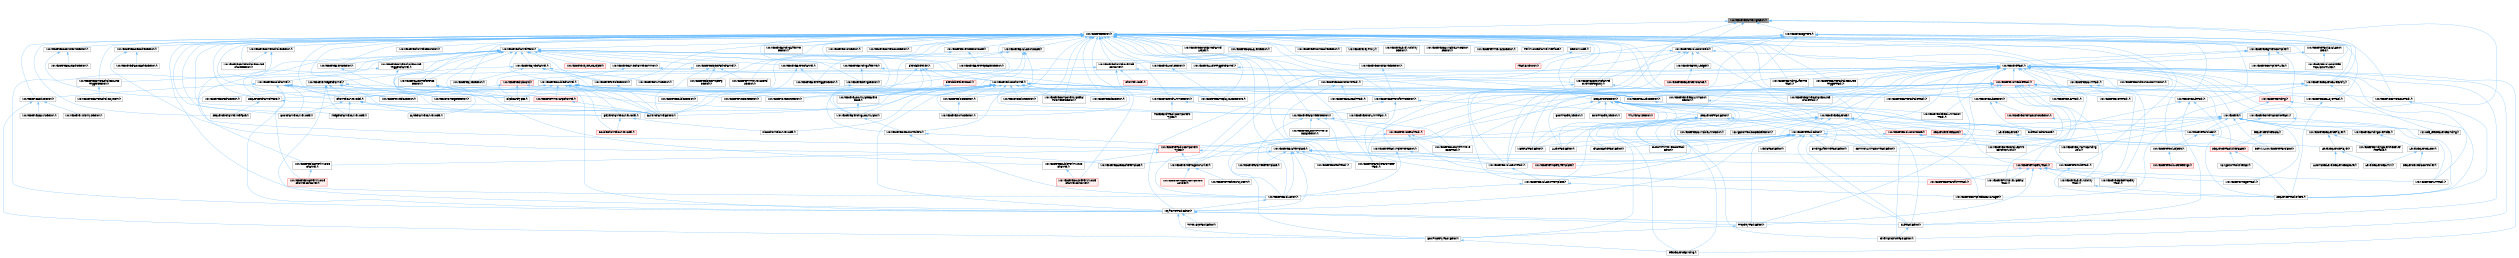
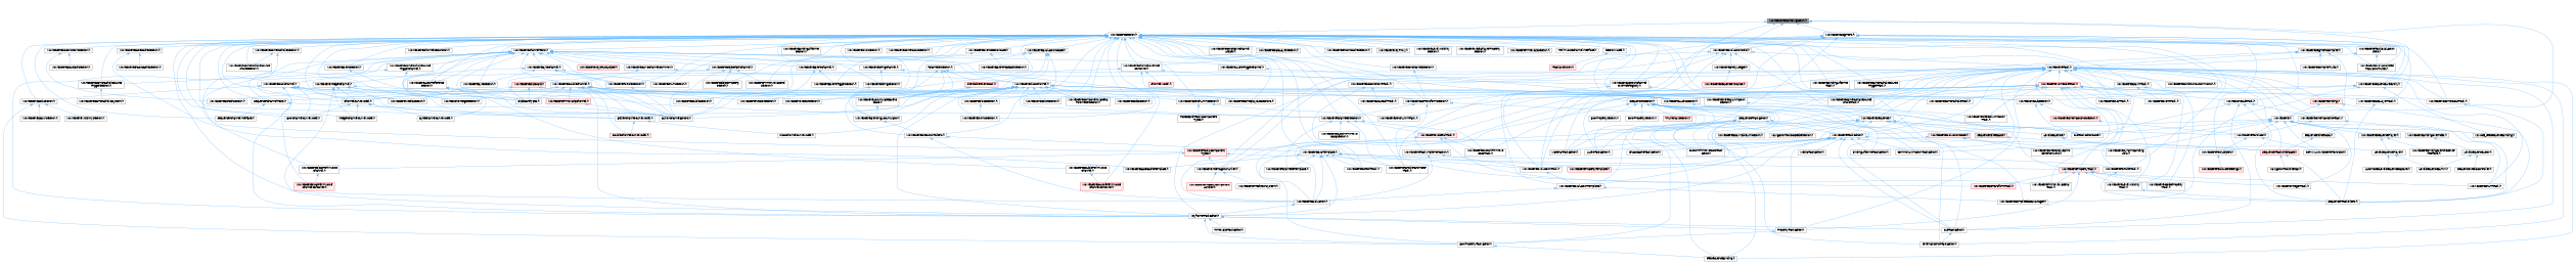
  digraph {
    node [color=grey40 fillcolor=white fontname=Helvetica fontsize=10 shape=box style=filled]
    edge [color=steelblue1 dir=back fontname=Helvetica fontsize=10 labelfontname=Helvetica labelfontsize=10 style=solid]
    n1 [color=gray40 fillcolor=grey60 fontcolor=black height=0.2 label="MovieSceneFrameMigration.h" width=0.4]
    n2 [height=0.2 label="MovieScene.h" width=0.4]
    n3 [height=0.2 label="MovieSceneEvaluationField.h" width=0.4]
    n4 [height=0.2 label="MovieSceneEvaluationTemplate.h" width=0.4]
    n5 [height=0.2 label="MovieSceneSection.h" width=0.4]
    n6 [height=0.2 label="MovieSceneSegment.h" width=0.4]
    n7 [height=0.2 label="MovieSceneSequenceHierarchy.h" width=0.4]
    n8 [height=0.2 label="FCPXMLMovieSceneTranslator.h" width=0.4]
    n9 [height=0.2 label="K2Node_GetSequenceBinding.h" width=0.4]
    n10 [height=0.2 label="MovieSceneBindingOverrides.h" width=0.4]
    n11 [height=0.2 label="MovieSceneDirectorBlueprint\lConditionUtils.h" width=0.4]
    n12 [height=0.2 label="MovieSceneDynamicBinding\lUtils.h" width=0.4]
    n13 [height=0.2 label="MovieSceneEnumTrack.h" width=0.4]
    n14 [height=0.2 label="MovieSceneIntegerTrack.h" width=0.4]
    n15 [height=0.2 label="MovieSceneSequencePlayer.h" width=0.4]
    n16 [height=0.2 label="MovieSceneTrackEditor.h" width=0.4]
    n17 [height=0.2 label="MovieSceneTranslator.h" width=0.4]
    n18 [height=0.2 label="SubTrackEditorBase.h" width=0.4]
    n19 [height=0.2 label="MovieSceneChannelOverride\lContainer.h" width=0.4]
    n20 [height=0.2 label="MovieSceneSectionChannel\lOverrideRegistry.h" width=0.4]
    n21 [height=0.2 label="MovieSceneInterrogationLinker.h" width=0.4]
    n22 [height=0.2 label="MovieSceneCompiledDataManager.h" width=0.4]
    n23 [height=0.2 label="MovieSceneEntityLedger.h" width=0.4]
    n24 [height=0.2 label="MovieSceneEvaluationTrack.h" width=0.4]
    n25 [height=0.2 label="MovieSceneTrack.h" width=0.4]
    n26 [height=0.2 label="MovieSceneEvaluation.h" width=0.4]
    n27 [height=0.2 label="MovieSceneToolHelpers.h" width=0.4]
    n28 [height=0.2 label="MovieScene3DTransformSection.h" width=0.4]
    n29 [height=0.2 label="MovieSceneParameterSection.h" width=0.4]
    n30 [height=0.2 label="MovieSceneParticleParameter\lTrack.h" width=0.4]
    n31 [height=0.2 label="MovieScene3DConstraintTrack.h" width=0.4]
    n32 [height=0.2 label="MovieSceneBindingLifetime\lTrack.h" width=0.4]
    n33 [height=0.2 label="MovieSceneCVarTrack.h" width=0.4]
    n34 [height=0.2 label="MovieSceneCameraCutTrack.h" width=0.4]
    n35 [height=0.2 label="MovieSceneCameraShakeSource\lTriggerTrack.h" width=0.4]
    n36 [height=0.2 label="MovieSceneSequence.h" width=0.4]
    n37 [height=0.2 label="MovieSceneSpawnTrack.h" width=0.4]
    n38 [height=0.2 label="MovieScene3DPathTrack.h" width=0.4]
    n39 [height=0.2 label="MovieSceneGameplayCueSections.h" width=0.4]
    n40 [height=0.2 label="SequencerChannelTraits.h" width=0.4]
    n41 [height=0.2 label="SequencerChannelInterface.h" width=0.4]
    n42 [height=0.2 label="MovieSceneCameraShakeSource\lShakeTrack.h" width=0.4]
    n43 [height=0.2 label="MovieSceneCameraShakeTrack.h" width=0.4]
    n44 [height=0.2 label="MovieSceneDataLayerTrack.h" width=0.4]
    n45 [height=0.2 label="MovieSceneParticleTrack.h" width=0.4]
    n46 [height=0.2 label="MovieSceneSubTrack.h" width=0.4]
    n47 [height=0.2 label="BezierChannelCurveModel.h" width=0.4]
    n48 [height=0.2 label="BoolChannelCurveModel.h" width=0.4]
    n49 [height=0.2 label="ChannelCurveModel.h" width=0.4]
    n50 [height=0.2 label="IntegerChannelCurveModel.h" width=0.4]
    n51 [height=0.2 label="IMovieSceneChannelDecoration.h" width=0.4]
    n52 [height=0.2 label="ISequencerSection.h" width=0.4]
    n53 [height=0.2 label="MovieScene3DConstraintSection.h" width=0.4]
    n54 [height=0.2 label="MovieSceneActorReference\lSection.h" width=0.4]
    n55 [height=0.2 label="MovieSceneAudioSection.h" width=0.4]
    n56 [height=0.2 label="MovieSceneBaseCacheSection.h" width=0.4]
    n57 [height=0.2 label="MovieSceneBindingLifetime\lSection.h" width=0.4]
    n58 [height=0.2 label="MovieSceneBoolSection.h" width=0.4]
    n59 [height=0.2 label="MovieSceneByteSection.h" width=0.4]
    n60 [height=0.2 label="MovieSceneCVarSection.h" width=0.4]
    n61 [height=0.2 label="MovieSceneCameraCutSection.h" width=0.4]
    n62 [height=0.2 label="MovieSceneCameraShakeSection.h" width=0.4]
    n63 [height=0.2 label="MovieSceneCameraShakeSource\lShakeSection.h" width=0.4]
    n64 [height=0.2 label="MovieSceneCameraShakeSource\lTriggerSection.h" width=0.4]
    n65 [height=0.2 label="MovieSceneChannelTraits.h" width=0.4]
    n66 [height=0.2 label="MovieSceneMediaSection.h" width=0.4]
    n67 [height=0.2 label="MovieSceneEnumSection.h" width=0.4]
    n68 [height=0.2 label="MovieSceneParticleSection.h" width=0.4]
    n69 [height=0.2 label="MovieSceneDoubleSection.h" width=0.4]
    n70 [height=0.2 label="MovieSceneRotatorSection.h" width=0.4]
    n71 [height=0.2 label="MovieSceneSubSection.h" width=0.4]
    n72 [height=0.2 label="MovieSceneVectorSection.h" width=0.4]
    n73 [height=0.2 label="MovieSceneColorSection.h" width=0.4]
    n74 [height=0.2 label="MovieSceneComponentMaterial\lParameterSection.h" width=0.4]
    n75 [height=0.2 label="MovieSceneFadeSection.h" width=0.4]
    n76 [height=0.2 label="MovieSceneFloatSection.h" width=0.4]
    n77 [height=0.2 label="MovieSceneSlomoSection.h" width=0.4]
    n78 [height=0.2 label="MovieSceneSkeletalAnimation\lSection.h" width=0.4]
    n79 [height=0.2 label="MovieSceneStitchAnimSection.h" width=0.4]
    n80 [height=0.2 label="MovieSceneEventSection.h" width=0.4]
    n81 [height=0.2 label="MovieSceneIntegerSection.h" width=0.4]
    n82 [height=0.2 label="MovieSceneObjectProperty\lSection.h" width=0.4]
    n83 [height=0.2 label="MovieScenePrimitiveMaterial\lSection.h" width=0.4]
    n84 [height=0.2 label="MovieSceneStringSection.h" width=0.4]
    n85 [height=0.2 label="MovieSceneConstrainedSection.h" width=0.4]
    n86 [height=0.2 label="MovieSceneConstraintChannel\lHelper.h" width=0.4]
    n87 [height=0.2 label="MovieSceneDataLayerSection.h" width=0.4]
    n88 [height=0.2 label="MovieSceneEvalTemplate.h" width=0.4]
    n89 [height=0.2 label="MovieSceneEvaluationScope.h" width=0.4]
    n90 [height=0.2 label="MovieSceneEvaluationTree\lPopulationRules.h" width=0.4]
    n91 [height=0.2 label="MovieSceneEventSectionBase.h" width=0.4]
    n92 [height=0.2 label="MovieSceneGroomCacheSection.h" width=0.4]
-   n93 [height=0.2 label="MovieSceneHookSection.h" width=0.4]
    n94 [height=0.2 label="MovieSceneKeyProxy.h" width=0.4]
    n95 [height=0.2 label="MovieSceneLevelVisibility\lSection.h" width=0.4]
-   n96 [height=0.2 label="MovieSceneSpawnableAnnotation\lSection.h" width=0.4]
+   n96 [height=0.2 label="MovieSceneMediaPlayerProperty\lSection.h" width=0.4]
    n97 [height=0.2 label="MovieSceneTimeWarpSection.h" width=0.4]
    n98 [height=0.2 label="PerlinNoiseChannelInterface.h" width=0.4]
    n99 [height=0.2 label="SectionModel.h" width=0.4]
    n100 [height=0.2 label="MovieSceneSegmentCompiler.h" width=0.4]
    n101 [height=0.2 label="MovieSceneTrackEvaluation\lField.h" width=0.4]
    n102 [height=0.2 label="MovieSceneTrackImplementation.h" width=0.4]
    n103 [height=0.2 label="LevelSequenceActor.h" width=0.4]
    n104 [height=0.2 label="LevelSequencePlayer.h" width=0.4]
    n105 [height=0.2 label="MovieSceneBindingEventReceiver\lInterface.h" width=0.4]
    n106 [height=0.2 label="AudioTrackEditor.h" width=0.4]
    n107 [height=0.2 label="BindingLifetimeTrackEditor.h" width=0.4]
    n108 [height=0.2 label="ChaosCacheTrackEditor.h" width=0.4]
    n109 [height=0.2 label="CommonAnimationTrackEditor.h" width=0.4]
    n110 [height=0.2 label="CustomPrimitiveDataTrack\lEditor.h" width=0.4]
    n111 [height=0.2 label="KeyframeTrackEditor.h" width=0.4]
    n112 [height=0.2 label="PropertyTrackEditor.h" width=0.4]
    n113 [height=0.2 label="SubTrackEditor.h" width=0.4]
    n114 [height=0.2 label="MaterialTrackEditor.h" width=0.4]
    n115 [height=0.2 label="MediaTrackEditor.h" width=0.4]
    n116 [color=red fillcolor="#FFF0F0" height=0.2 label="SequencerTrackFilterBase.h" width=0.4]
    n117 [height=0.2 label="LevelSequenceBurnIn.h" width=0.4]
    n118 [height=0.2 label="SequenceMediaController.h" width=0.4]
    n119 [height=0.2 label="AutomatedLevelSequenceCapture.h" width=0.4]
    n120 [height=0.2 label="BoolPropertyTrackEditor.h" width=0.4]
    n121 [height=0.2 label="TimeWarpTrackEditor.h" width=0.4]
    n122 [height=0.2 label="CinematicShotTrackEditor.h" width=0.4]
    n123 [height=0.2 label="NavigationToolFilterBar.h" width=0.4]
    n124 [height=0.2 label="SequencerTrackFilters.h" width=0.4]
    n125 [height=0.2 label="GetSequenceBinding.h" width=0.4]
    n126 [color=red fillcolor="#FFF0F0" height=0.2 label="MovieSceneToolsUserSettings.h" width=0.4]
    n127 [color=red fillcolor="#FFF0F0" height=0.2 label="ChannelModel.h" width=0.4]
    n128 [color=red fillcolor="#FFF0F0" height=0.2 label="MovieSceneDoublePerlinNoise\lChannelContainer.h" width=0.4]
    n129 [color=red fillcolor="#FFF0F0" height=0.2 label="MovieSceneFloatPerlinNoise\lChannelContainer.h" width=0.4]
    n130 [color=red fillcolor="#FFF0F0" height=0.2 label="MovieScenePropertyTrack.h" width=0.4]
    n131 [height=0.2 label="MovieScenePredictionSystem.h" width=0.4]
    n132 [color=red fillcolor="#FFF0F0" height=0.2 label="MovieScenePropertyComponent\lHandler.h" width=0.4]
    n133 [color=red fillcolor="#FFF0F0" height=0.2 label="MovieSceneSequenceInstance.h" width=0.4]
    n134 [height=0.2 label="ISequencerTrackEditor.h" width=0.4]
    n135 [height=0.2 label="MovieScenePrimitiveMaterial\lTrack.h" width=0.4]
    n136 [height=0.2 label="MovieSceneObjectProperty\lTrack.h" width=0.4]
    n137 [color=red fillcolor="#FFF0F0" height=0.2 label="MovieSceneBinding.h" width=0.4]
    n138 [height=0.2 label="MovieSceneCinematicShotTrack.h" width=0.4]
    n139 [color=red fillcolor="#FFF0F0" height=0.2 label="MovieSceneClipboard.h" width=0.4]
    n140 [height=0.2 label="MovieSceneConditionCustomization.h" width=0.4]
    n141 [color=red fillcolor="#FFF0F0" height=0.2 label="MovieSceneNameableTrack.h" width=0.4]
    n142 [height=0.2 label="SequencerFilterData.h" width=0.4]
    n143 [color=red fillcolor="#FFF0F0" height=0.2 label="MovieScene3DTransformTrack.h" width=0.4]
    n144 [height=0.2 label="MovieSceneLevelVisibility\lTrack.h" width=0.4]
    n145 [height=0.2 label="MovieSceneCustomPrimitive\lDataSection.h" width=0.4]
    n146 [height=0.2 label="MovieSceneCustomPrimitive\lDataTrack.h" width=0.4]
    n147 [color=red fillcolor="#FFF0F0" height=0.2 label="MovieSceneMaterialTrack.h" width=0.4]
    n148 [height=0.2 label="MovieSceneParameterTemplate.h" width=0.4]
    n149 [color=red fillcolor="#FFF0F0" height=0.2 label="MovieSceneTracksComponent\lTypes.h" width=0.4]
    n150 [height=0.2 label="MovieSceneDoublePerlinNoise\lChannel.h" width=0.4]
    n151 [height=0.2 label="MovieSceneFloatPerlinNoise\lChannel.h" width=0.4]
    n152 [height=0.2 label="MovieScene3DAttachTrack.h" width=0.4]
    n153 [height=0.2 label="ClipboardTypes.h" width=0.4]
    n154 [height=0.2 label="MovieSceneEventTrack.h" width=0.4]
    n155 [height=0.2 label="MovieSceneSkeletalAnimation\lTrack.h" width=0.4]
    n156 [height=0.2 label="MovieSceneStitchAnimTrack.h" width=0.4]
    n157 [height=0.2 label="LevelSequence.h" width=0.4]
    n158 [color=red fillcolor="#FFF0F0" height=0.2 label="MovieSceneEvaluationState.h" width=0.4]
    n159 [color=red fillcolor="#FFF0F0" height=0.2 label="MovieScenePropertyTemplate.h" width=0.4]
    n160 [height=0.2 label="MovieSceneSpawnableAnnotation.h" width=0.4]
    n161 [height=0.2 label="NavigationToolScopedSelection.h" width=0.4]
    n162 [color=red fillcolor="#FFF0F0" height=0.2 label="SequencerFilterBase.h" width=0.4]
    n163 [height=0.2 label="BuiltInChannelEditors.h" width=0.4]
    n164 [color=red fillcolor="#FFF0F0" height=0.2 label="DoubleChannelCurveModel.h" width=0.4]
    n165 [height=0.2 label="FloatChannelCurveModel.h" width=0.4]
    n166 [height=0.2 label="ByteChannelCurveModel.h" width=0.4]
    n167 [height=0.2 label="BoolPropertySection.h" width=0.4]
    n168 [height=0.2 label="ColorPropertySection.h" width=0.4]
    n169 [color=red fillcolor="#FFF0F0" height=0.2 label="ThumbnailSection.h" width=0.4]
    n170 [height=0.2 label="MovieScene3DAttachSection.h" width=0.4]
    n171 [height=0.2 label="MovieScene3DPathSection.h" width=0.4]
    n172 [height=0.2 label="MovieSceneBaseCacheTemplate.h" width=0.4]
    n173 [height=0.2 label="MovieSceneChaosCacheSection.h" width=0.4]
    n174 [height=0.2 label="MovieSceneSpawnSection.h" width=0.4]
    n175 [height=0.2 label="MovieSceneVisibilitySection.h" width=0.4]
    n176 [height=0.2 label="MovieSceneCameraShakeSystem.h" width=0.4]
    n177 [height=0.2 label="MovieSceneAudioTriggerChannel.h" width=0.4]
    n178 [height=0.2 label="MovieSceneBoolChannel.h" width=0.4]
    n179 [height=0.2 label="MovieSceneByteChannel.h" width=0.4]
    n180 [height=0.2 label="MovieSceneCameraShakeSource\lTriggerChannel.h" width=0.4]
    n181 [height=0.2 label="MovieSceneCurveChannelCommon.h" width=0.4]
    n182 [height=0.2 label="MovieSceneDoubleChannel.h" width=0.4]
    n183 [color=red fillcolor="#FFF0F0" height=0.2 label="MovieSceneTimeWarpChannel.h" width=0.4]
    n184 [height=0.2 label="MovieSceneFloatChannel.h" width=0.4]
    n185 [height=0.2 label="MovieSceneEventChannel.h" width=0.4]
    n186 [height=0.2 label="MovieSceneIntegerChannel.h" width=0.4]
    n187 [color=red fillcolor="#FFF0F0" height=0.2 label="MovieSceneKeyStructHelper.h" width=0.4]
    n188 [height=0.2 label="MovieSceneObjectPathChannel.h" width=0.4]
-   n189 [height=0.2 label="MovieSceneBindingLifetime.h" width=0.4]
+   n189 [height=0.2 label="MovieSceneStringChannel.h" width=0.4]
    n190 [color=red fillcolor="#FFF0F0" height=0.2 label="MovieSceneCinematicShotSection.h" width=0.4]
    n191 [height=0.2 label="PoseSearchTracksComponent\lTypes.h" width=0.4]
-   n192 [height=0.2 label="BlendableToken.h" width=0.4]
+   n192 [height=0.2 label="ParameterSection.h" width=0.4]
    n193 [color=red fillcolor="#FFF0F0" height=0.2 label="BlendableTokenStack.h" width=0.4]
    n194 [height=0.2 label="MovieSceneAccumulatedBlend\lState.h" width=0.4]
    n195 [height=0.2 label="MovieSceneBlendingAccumulator.h" width=0.4]
    n196 [height=0.2 label="MovieSceneExecutionTokens.h" width=0.4]
    n197 [height=0.2 label="MovieSceneEventTriggerSection.h" width=0.4]
    n198 [height=0.2 label="MovieSceneEventRepeaterSection.h" width=0.4]
    n199 [color=red fillcolor="#FFF0F0" height=0.2 label="ITrackExtension.h" width=0.4]
    n200 [height=0.2 label="MovieSceneCompilerRules.h" width=0.4]
    n1 -> n2
    n1 -> n3
    n1 -> n4
    n1 -> n5
    n1 -> n6
    n1 -> n7
    n2 -> n8
    n2 -> n9
    n2 -> n10
    n2 -> n11
    n2 -> n12
    n2 -> n13
    n2 -> n14
    n2 -> n15
    n2 -> n16
    n2 -> n17
    n2 -> n18
    n3 -> n19
    n3 -> n20
    n3 -> n21
    n3 -> n22
    n3 -> n23
    n3 -> n24
    n3 -> n25
    n4 -> n22
    n4 -> n26
    n5 -> n19
    n5 -> n20
    n5 -> n26
    n5 -> n27
    n5 -> n28
    n5 -> n29
    n5 -> n30
    n5 -> n31
    n5 -> n32
    n5 -> n33
    n5 -> n34
    n5 -> n35
    n5 -> n36
    n5 -> n37
    n5 -> n38
    n5 -> n39
    n5 -> n40
    n5 -> n41
    n5 -> n42
    n5 -> n43
    n5 -> n44
    n5 -> n45
    n5 -> n46
    n5 -> n47
    n5 -> n48
    n5 -> n49
    n5 -> n50
    n5 -> n51
    n5 -> n52
    n5 -> n53
    n5 -> n54
    n5 -> n55
    n5 -> n56
    n5 -> n57
    n5 -> n58
    n5 -> n59
    n5 -> n60
    n5 -> n61
    n5 -> n62
    n5 -> n63
    n5 -> n64
    n5 -> n65
    n5 -> n66
    n5 -> n67
    n5 -> n68
    n5 -> n69
    n5 -> n70
    n5 -> n71
    n5 -> n72
    n5 -> n73
    n5 -> n74
    n5 -> n75
    n5 -> n76
    n5 -> n77
    n5 -> n78
    n5 -> n79
    n5 -> n80
    n5 -> n81
    n5 -> n82
    n5 -> n83
    n5 -> n84
    n5 -> n85
    n5 -> n86
    n5 -> n87
    n5 -> n88
    n5 -> n89
    n5 -> n90
    n5 -> n91
    n5 -> n92
-   n5 -> n93
    n5 -> n94
    n5 -> n95
    n5 -> n96
    n5 -> n97
    n5 -> n98
    n5 -> n99
    n6 -> n3
    n6 -> n4
    n6 -> n7
    n6 -> n24
    n6 -> n26
    n6 -> n90
    n6 -> n100
    n6 -> n101
    n6 -> n102
    n7 -> n9
    n7 -> n21
    n7 -> n22
    n7 -> n71
    n10 -> n103
    n15 -> n104
    n15 -> n105
    n16 -> n106
    n16 -> n107
    n16 -> n108
    n16 -> n109
    n16 -> n110
    n16 -> n111
    n16 -> n112
    n16 -> n113
    n16 -> n114
    n16 -> n115
    n16 -> n116
    n17 -> n8
    n17 -> n27
    n19 -> n20
    n19 -> n127
    n19 -> n128
    n19 -> n129
    n20 -> n28
    n20 -> n130
    n21 -> n131
    n21 -> n132
    n23 -> n133
    n24 -> n4
    n25 -> n2
    n25 -> n4
    n25 -> n13
    n25 -> n16
    n25 -> n24
    n25 -> n31
    n25 -> n32
    n25 -> n33
    n25 -> n34
    n25 -> n35
    n25 -> n36
    n25 -> n37
    n25 -> n106
    n25 -> n107
    n25 -> n109
    n25 -> n110
    n25 -> n111
    n25 -> n112
    n25 -> n113
    n25 -> n114
    n25 -> n116
    n25 -> n122
    n25 -> n125
+   n25 -> n134
    n25 -> n135
    n25 -> n136
    n25 -> n137
    n25 -> n138
    n25 -> n139
    n25 -> n140
    n25 -> n141
    n25 -> n142
    n26 -> n111
    n27 -> n126
    n28 -> n29
    n28 -> n134
    n28 -> n143
    n29 -> n30
    n29 -> n145
    n29 -> n146
    n29 -> n147
    n29 -> n148
    n31 -> n38
    n31 -> n152
    n34 -> n124
    n36 -> n16
    n36 -> n18
    n36 -> n26
    n36 -> n157
    n36 -> n158
    n36 -> n159
    n36 -> n160
    n36 -> n161
    n36 -> n162
    n37 -> n144
    n37 -> n154
    n40 -> n41
    n40 -> n163
    n44 -> n124
    n45 -> n124
    n46 -> n18
    n46 -> n113
    n46 -> n124
+   n46 -> n138
    n47 -> n164
    n47 -> n165
    n49 -> n47
    n49 -> n48
    n49 -> n50
    n49 -> n166
    n52 -> n18
    n52 -> n106
    n52 -> n107
    n52 -> n108
    n52 -> n109
    n52 -> n110
    n52 -> n113
    n52 -> n114
    n52 -> n120
    n52 -> n122
    n52 -> n125
    n52 -> n134
    n52 -> n167
    n52 -> n168
    n52 -> n169
    n53 -> n170
    n53 -> n171
    n54 -> n55
    n54 -> n153
    n54 -> n163
    n55 -> n17
    n56 -> n172
    n56 -> n173
    n58 -> n120
    n58 -> n174
    n58 -> n175
    n62 -> n63
    n62 -> n149
    n64 -> n176
    n65 -> n39
    n65 -> n40
    n65 -> n54
    n65 -> n68
    n65 -> n80
    n65 -> n111
    n65 -> n150
    n65 -> n151
    n65 -> n177
    n65 -> n178
    n65 -> n179
    n65 -> n180
    n65 -> n181
    n65 -> n182
    n65 -> n183
    n65 -> n184
    n65 -> n185
    n65 -> n186
    n65 -> n187
    n65 -> n188
    n65 -> n189
    n68 -> n163
    n71 -> n18
    n71 -> n190
    n76 -> n77
    n78 -> n155
    n79 -> n156
    n79 -> n191
    n80 -> n153
    n84 -> n163
    n85 -> n28
    n88 -> n24
    n88 -> n26
    n88 -> n30
    n88 -> n38
    n88 -> n45
    n88 -> n111
    n88 -> n148
    n88 -> n159
    n88 -> n172
    n89 -> n192
    n89 -> n193
    n89 -> n194
    n89 -> n195
    n89 -> n196
    n91 -> n197
    n91 -> n198
-   n93 -> n39
    n99 -> n199
    n100 -> n24
    n100 -> n25
    n100 -> n138
    n100 -> n200
    n101 -> n25
    n101 -> n90
    n102 -> n24
    n102 -> n26
    n103 -> n117
    n103 -> n118
    n104 -> n117
    n104 -> n119
    n111 -> n112
    n111 -> n113
    n111 -> n120
    n111 -> n121
    n112 -> n120
    n113 -> n122
    n116 -> n123
    n116 -> n124
    n120 -> n125
    n130 -> n13
    n130 -> n14
    n130 -> n112
    n130 -> n135
    n130 -> n136
    n130 -> n143
    n130 -> n144
    n134 -> n16
    n134 -> n106
    n134 -> n110
    n134 -> n113
    n134 -> n114
    n134 -> n120
    n134 -> n122
    n134 -> n125
    n137 -> n2
    n137 -> n124
    n138 -> n17
    n138 -> n124
    n139 -> n39
    n139 -> n40
    n139 -> n153
    n141 -> n30
    n141 -> n33
    n141 -> n34
    n141 -> n42
    n141 -> n43
    n141 -> n44
    n141 -> n45
    n141 -> n46
    n141 -> n130
    n141 -> n144
    n141 -> n146
    n141 -> n147
    n141 -> n154
    n141 -> n155
    n141 -> n156
    n142 -> n116
    n144 -> n124
    n147 -> n135
    n147 -> n146
    n147 -> n149
    n149 -> n21
    n149 -> n130
-   n149 -> n150
    n149 -> n151
    n150 -> n128
    n151 -> n129
    n157 -> n104
    n158 -> n11
    n158 -> n12
    n158 -> n26
    n162 -> n116
    n177 -> n55
    n178 -> n29
    n178 -> n48
    n178 -> n49
    n178 -> n55
    n178 -> n58
    n178 -> n66
    n178 -> n111
    n178 -> n163
    n179 -> n59
    n179 -> n67
    n179 -> n68
    n179 -> n163
    n179 -> n166
    n180 -> n64
    n180 -> n153
    n181 -> n182
    n181 -> n184
    n182 -> n28
    n182 -> n47
    n182 -> n49
    n182 -> n69
    n182 -> n70
    n182 -> n71
    n182 -> n72
    n182 -> n111
    n182 -> n153
    n182 -> n163
    n182 -> n164
    n182 -> n183
    n183 -> n163
    n184 -> n28
    n184 -> n29
    n184 -> n47
    n184 -> n49
    n184 -> n55
    n184 -> n72
    n184 -> n73
    n184 -> n74
    n184 -> n75
    n184 -> n76
    n184 -> n77
    n184 -> n78
    n184 -> n79
    n184 -> n111
    n184 -> n153
    n184 -> n163
    n184 -> n165
    n184 -> n171
    n185 -> n163
    n185 -> n197
    n186 -> n49
    n186 -> n50
    n186 -> n55
    n186 -> n81
    n186 -> n111
    n186 -> n163
    n188 -> n82
    n188 -> n83
    n188 -> n153
    n188 -> n163
    n189 -> n55
    n189 -> n84
    n190 -> n17
    n192 -> n193
    n192 -> n194
    n192 -> n195
    n192 -> n196
    n193 -> n194
    n193 -> n195
    n194 -> n195
    n195 -> n196
    n196 -> n26
    n196 -> n88
  }
